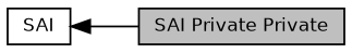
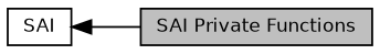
  digraph {
    rankdir=LR
    node [color=black fontname=Helvetica fontsize=10 shape=record style=filled]
    n1 [fillcolor=white height=0.2 label=SAI width=0.4]
-   n2 [fillcolor=grey75 fontcolor=black height=0.2 label="SAI Private Private" width=0.4]
+   n2 [fillcolor=grey75 fontcolor=black height=0.2 label="SAI Private Functions" width=0.4]
    n1 -> n2 [dir=back fontname=Helvetica fontsize=10 labelfontname=Helvetica labelfontsize=10 shape=plaintext style=solid]
  }
